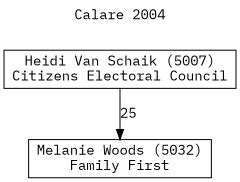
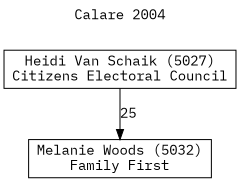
  digraph {
    label="Calare 2004"
    labelloc=t
    mclimit=10
    fontname="IBM Plex Mono"
    node [shape=box fontname="IBM Plex Mono"]
    n1 [label="Melanie Woods (5032)\nFamily First"]
-   n2 [label="Heidi Van Schaik (5007)\nCitizens Electoral Council"]
+   n2 [label="Heidi Van Schaik (5027)\nCitizens Electoral Council"]
    n2 -> n1 [label=25 fontname="IBM Plex Mono"]
  }
